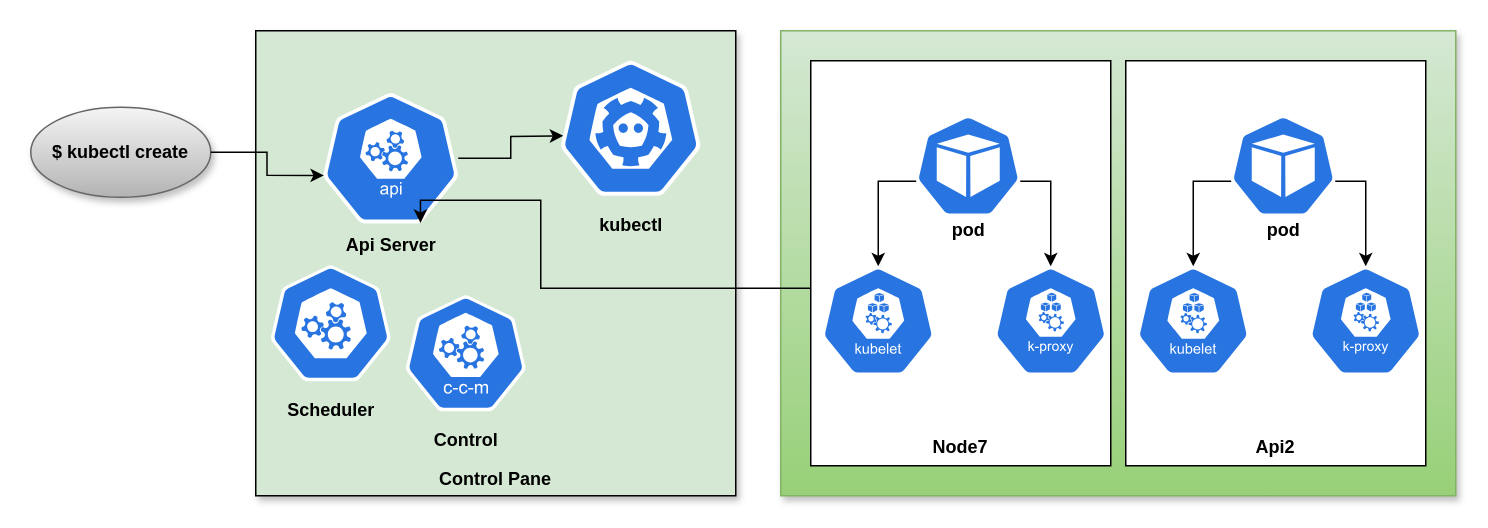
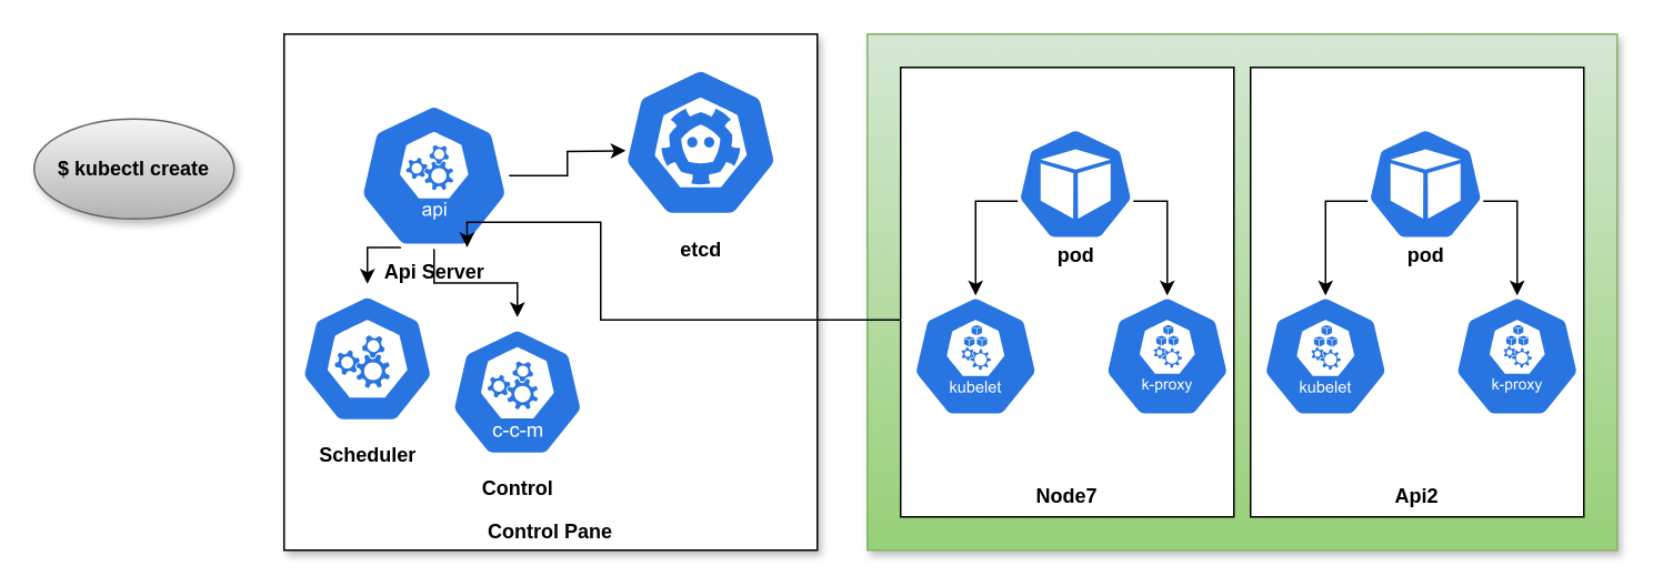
  <mxCell id="0" />
  <mxCell id="1" parent="0" />
  <mxCell id="2" value="&lt;b&gt;$ kubectl create&lt;/b&gt;" style="ellipse;whiteSpace=wrap;html=1;shadow=1;gradientColor=#b3b3b3;fillColor=#f5f5f5;strokeColor=#666666;" vertex="1" parent="1"><mxGeometry x="20" y="71" width="120" height="60" as="geometry" /></mxCell>
- <mxCell id="3" value="&lt;b&gt;&lt;br&gt;&lt;br&gt;&lt;br&gt;&lt;br&gt;&lt;br&gt;&lt;br&gt;&lt;br&gt;&lt;br&gt;&lt;br&gt;&lt;br&gt;&lt;br&gt;&lt;br&gt;&lt;br&gt;&lt;br&gt;&lt;br&gt;&lt;br&gt;&lt;br&gt;&lt;br&gt;&lt;br&gt;&lt;br&gt;Control Pane&lt;/b&gt;" style="rounded=0;whiteSpace=wrap;html=1;shadow=1;fillColor=#d5e8d4;" vertex="1" parent="1"><mxGeometry x="170" y="20" width="320" height="310" as="geometry" /></mxCell>
+ <mxCell id="3" value="&lt;b&gt;&lt;br&gt;&lt;br&gt;&lt;br&gt;&lt;br&gt;&lt;br&gt;&lt;br&gt;&lt;br&gt;&lt;br&gt;&lt;br&gt;&lt;br&gt;&lt;br&gt;&lt;br&gt;&lt;br&gt;&lt;br&gt;&lt;br&gt;&lt;br&gt;&lt;br&gt;&lt;br&gt;&lt;br&gt;&lt;br&gt;Control Pane&lt;/b&gt;" style="rounded=0;whiteSpace=wrap;html=1;shadow=1;" vertex="1" parent="1"><mxGeometry x="170" y="20" width="320" height="310" as="geometry" /></mxCell>
  <mxCell id="4" value="" style="rounded=0;whiteSpace=wrap;html=1;shadow=1;gradientColor=#97d077;fillColor=#d5e8d4;strokeColor=#82b366;" vertex="1" parent="1"><mxGeometry x="520" y="20" width="450" height="310" as="geometry" /></mxCell>
  <mxCell id="5" value="&lt;br&gt;&lt;br&gt;&lt;br&gt;&lt;br&gt;&lt;br&gt;&lt;br&gt;&lt;br&gt;&lt;br&gt;&lt;b&gt;Control&lt;/b&gt;" style="html=1;dashed=0;whitespace=wrap;fillColor=#2875E2;strokeColor=#ffffff;points=[[0.005,0.63,0],[0.1,0.2,0],[0.9,0.2,0],[0.5,0,0],[0.995,0.63,0],[0.72,0.99,0],[0.5,1,0],[0.28,0.99,0]];shape=mxgraph.kubernetes.icon;prIcon=c_c_m" vertex="1" parent="1"><mxGeometry x="270" y="190" width="80" height="90" as="geometry" /></mxCell>
  <mxCell id="6" value="" style="edgeStyle=orthogonalEdgeStyle;rounded=0;orthogonalLoop=1;jettySize=auto;html=1;" edge="1" parent="1" source="9"><mxGeometry relative="1" as="geometry"><mxPoint x="375" y="90" as="targetPoint" /></mxGeometry></mxCell>
+ <mxCell id="7" style="edgeStyle=orthogonalEdgeStyle;rounded=0;orthogonalLoop=1;jettySize=auto;html=1;exitX=0.28;exitY=0.99;exitDx=0;exitDy=0;exitPerimeter=0;entryX=0.5;entryY=0;entryDx=0;entryDy=0;entryPerimeter=0;" edge="1" parent="1" source="9" target="12"><mxGeometry relative="1" as="geometry" /></mxCell>
+ <mxCell id="8" style="edgeStyle=orthogonalEdgeStyle;rounded=0;orthogonalLoop=1;jettySize=auto;html=1;exitX=0.5;exitY=1;exitDx=0;exitDy=0;exitPerimeter=0;" edge="1" parent="1" source="9" target="5"><mxGeometry relative="1" as="geometry" /></mxCell>
  <mxCell id="9" value="&lt;br&gt;&lt;br&gt;&lt;br&gt;&lt;br&gt;&lt;br&gt;&lt;br&gt;&lt;br&gt;&lt;br&gt;&lt;b&gt;Api Server&lt;/b&gt;" style="html=1;dashed=0;whitespace=wrap;fillColor=#2875E2;strokeColor=#ffffff;points=[[0.005,0.63,0],[0.1,0.2,0],[0.9,0.2,0],[0.5,0,0],[0.995,0.63,0],[0.72,0.99,0],[0.5,1,0],[0.28,0.99,0]];shape=mxgraph.kubernetes.icon;prIcon=api" vertex="1" parent="1"><mxGeometry x="215" y="61" width="90" height="88" as="geometry" /></mxCell>
  <mxCell id="10" style="edgeStyle=orthogonalEdgeStyle;rounded=0;orthogonalLoop=1;jettySize=auto;html=1;exitX=0.1;exitY=0.2;exitDx=0;exitDy=0;exitPerimeter=0;entryX=0.72;entryY=0.99;entryDx=0;entryDy=0;entryPerimeter=0;" edge="1" parent="1" source="15" target="9"><mxGeometry relative="1" as="geometry"><Array as="points"><mxPoint x="360" y="192" /><mxPoint x="360" y="133" /></Array></mxGeometry></mxCell>
- <mxCell id="11" value="&lt;br&gt;&lt;br&gt;&lt;br&gt;&lt;br&gt;&lt;br&gt;&lt;br&gt;&lt;br&gt;&lt;br&gt;&lt;b&gt;&lt;br&gt;kubectl&lt;/b&gt;" style="html=1;dashed=0;whitespace=wrap;fillColor=#2875E2;strokeColor=#ffffff;points=[[0.005,0.63,0],[0.1,0.2,0],[0.9,0.2,0],[0.5,0,0],[0.995,0.63,0],[0.72,0.99,0],[0.5,1,0],[0.28,0.99,0]];shape=mxgraph.kubernetes.icon;prIcon=etcd" vertex="1" parent="1"><mxGeometry x="370" y="40" width="100" height="90" as="geometry" /></mxCell>
+ <mxCell id="11" value="&lt;br&gt;&lt;br&gt;&lt;br&gt;&lt;br&gt;&lt;br&gt;&lt;br&gt;&lt;br&gt;&lt;br&gt;&lt;b&gt;&lt;br&gt;etcd&lt;/b&gt;" style="html=1;dashed=0;whitespace=wrap;fillColor=#2875E2;strokeColor=#ffffff;points=[[0.005,0.63,0],[0.1,0.2,0],[0.9,0.2,0],[0.5,0,0],[0.995,0.63,0],[0.72,0.99,0],[0.5,1,0],[0.28,0.99,0]];shape=mxgraph.kubernetes.icon;prIcon=etcd" vertex="1" parent="1"><mxGeometry x="370" y="40" width="100" height="90" as="geometry" /></mxCell>
  <mxCell id="12" value="&lt;br&gt;&lt;br&gt;&lt;br&gt;&lt;br&gt;&lt;br&gt;&lt;br&gt;&lt;br&gt;&lt;br&gt;&lt;b&gt;Scheduler&lt;/b&gt;" style="html=1;dashed=0;whitespace=wrap;fillColor=#2875E2;strokeColor=#ffffff;points=[[0.005,0.63,0],[0.1,0.2,0],[0.9,0.2,0],[0.5,0,0],[0.995,0.63,0],[0.72,0.99,0],[0.5,1,0],[0.28,0.99,0]];shape=mxgraph.kubernetes.icon;prIcon=master" vertex="1" parent="1"><mxGeometry x="180" y="170" width="80" height="90" as="geometry" /></mxCell>
  <mxCell id="13" value="" style="group" vertex="1" connectable="0" parent="1"><mxGeometry x="540" y="40" width="210" height="270" as="geometry" /></mxCell>
  <mxCell id="14" value="&lt;br&gt;&lt;br&gt;&lt;br&gt;&lt;br&gt;&lt;br&gt;&lt;br&gt;&lt;br&gt;&lt;br&gt;&lt;br&gt;&lt;br&gt;&lt;br&gt;&lt;br&gt;&lt;br&gt;&lt;br&gt;&lt;br&gt;&lt;br&gt;&lt;br&gt;&lt;b&gt;Node7&lt;/b&gt;" style="rounded=0;whiteSpace=wrap;html=1;" vertex="1" parent="13"><mxGeometry width="200" height="270" as="geometry" /></mxCell>
  <mxCell id="15" value="" style="html=1;dashed=0;whitespace=wrap;fillColor=#2875E2;strokeColor=#ffffff;points=[[0.005,0.63,0],[0.1,0.2,0],[0.9,0.2,0],[0.5,0,0],[0.995,0.63,0],[0.72,0.99,0],[0.5,1,0],[0.28,0.99,0]];shape=mxgraph.kubernetes.icon;prIcon=kubelet" vertex="1" parent="13"><mxGeometry y="137" width="90" height="73" as="geometry" /></mxCell>
  <mxCell id="16" value="" style="html=1;dashed=0;whitespace=wrap;fillColor=#2875E2;strokeColor=#ffffff;points=[[0.005,0.63,0],[0.1,0.2,0],[0.9,0.2,0],[0.5,0,0],[0.995,0.63,0],[0.72,0.99,0],[0.5,1,0],[0.28,0.99,0]];shape=mxgraph.kubernetes.icon;prIcon=k_proxy" vertex="1" parent="13"><mxGeometry x="110" y="137" width="100" height="73" as="geometry" /></mxCell>
  <mxCell id="17" style="edgeStyle=orthogonalEdgeStyle;rounded=0;orthogonalLoop=1;jettySize=auto;html=1;exitX=0.005;exitY=0.63;exitDx=0;exitDy=0;exitPerimeter=0;entryX=0.5;entryY=0;entryDx=0;entryDy=0;entryPerimeter=0;" edge="1" parent="13" source="19" target="15"><mxGeometry relative="1" as="geometry" /></mxCell>
  <mxCell id="18" style="edgeStyle=orthogonalEdgeStyle;rounded=0;orthogonalLoop=1;jettySize=auto;html=1;exitX=0.995;exitY=0.63;exitDx=0;exitDy=0;exitPerimeter=0;entryX=0.5;entryY=0;entryDx=0;entryDy=0;entryPerimeter=0;" edge="1" parent="13" source="19" target="16"><mxGeometry relative="1" as="geometry" /></mxCell>
  <mxCell id="19" value="&lt;br&gt;&lt;br&gt;&lt;br&gt;&lt;br&gt;&lt;br&gt;&lt;br&gt;&lt;b&gt;pod&lt;/b&gt;" style="html=1;dashed=0;whitespace=wrap;fillColor=#2875E2;strokeColor=#ffffff;points=[[0.005,0.63,0],[0.1,0.2,0],[0.9,0.2,0],[0.5,0,0],[0.995,0.63,0],[0.72,0.99,0],[0.5,1,0],[0.28,0.99,0]];shape=mxgraph.kubernetes.icon;prIcon=pod" vertex="1" parent="13"><mxGeometry x="70" y="30" width="70" height="80" as="geometry" /></mxCell>
  <mxCell id="20" value="" style="group" vertex="1" connectable="0" parent="1"><mxGeometry x="750" y="40" width="210" height="270" as="geometry" /></mxCell>
  <mxCell id="21" value="&lt;br&gt;&lt;br&gt;&lt;br&gt;&lt;br&gt;&lt;br&gt;&lt;br&gt;&lt;br&gt;&lt;br&gt;&lt;br&gt;&lt;br&gt;&lt;br&gt;&lt;br&gt;&lt;br&gt;&lt;br&gt;&lt;br&gt;&lt;br&gt;&lt;br&gt;&lt;b&gt;Api2&lt;/b&gt;" style="rounded=0;whiteSpace=wrap;html=1;" vertex="1" parent="20"><mxGeometry width="200" height="270" as="geometry" /></mxCell>
  <mxCell id="22" value="" style="html=1;dashed=0;whitespace=wrap;fillColor=#2875E2;strokeColor=#ffffff;points=[[0.005,0.63,0],[0.1,0.2,0],[0.9,0.2,0],[0.5,0,0],[0.995,0.63,0],[0.72,0.99,0],[0.5,1,0],[0.28,0.99,0]];shape=mxgraph.kubernetes.icon;prIcon=kubelet" vertex="1" parent="20"><mxGeometry y="137" width="90" height="73" as="geometry" /></mxCell>
  <mxCell id="23" value="" style="html=1;dashed=0;whitespace=wrap;fillColor=#2875E2;strokeColor=#ffffff;points=[[0.005,0.63,0],[0.1,0.2,0],[0.9,0.2,0],[0.5,0,0],[0.995,0.63,0],[0.72,0.99,0],[0.5,1,0],[0.28,0.99,0]];shape=mxgraph.kubernetes.icon;prIcon=k_proxy" vertex="1" parent="20"><mxGeometry x="110" y="137" width="100" height="73" as="geometry" /></mxCell>
  <mxCell id="24" style="edgeStyle=orthogonalEdgeStyle;rounded=0;orthogonalLoop=1;jettySize=auto;html=1;exitX=0.005;exitY=0.63;exitDx=0;exitDy=0;exitPerimeter=0;entryX=0.5;entryY=0;entryDx=0;entryDy=0;entryPerimeter=0;" edge="1" parent="20" source="26" target="22"><mxGeometry relative="1" as="geometry" /></mxCell>
  <mxCell id="25" style="edgeStyle=orthogonalEdgeStyle;rounded=0;orthogonalLoop=1;jettySize=auto;html=1;exitX=0.995;exitY=0.63;exitDx=0;exitDy=0;exitPerimeter=0;entryX=0.5;entryY=0;entryDx=0;entryDy=0;entryPerimeter=0;" edge="1" parent="20" source="26" target="23"><mxGeometry relative="1" as="geometry" /></mxCell>
  <mxCell id="26" value="&lt;br&gt;&lt;br&gt;&lt;br&gt;&lt;br&gt;&lt;br&gt;&lt;br&gt;&lt;b&gt;pod&lt;/b&gt;" style="html=1;dashed=0;whitespace=wrap;fillColor=#2875E2;strokeColor=#ffffff;points=[[0.005,0.63,0],[0.1,0.2,0],[0.9,0.2,0],[0.5,0,0],[0.995,0.63,0],[0.72,0.99,0],[0.5,1,0],[0.28,0.99,0]];shape=mxgraph.kubernetes.icon;prIcon=pod" vertex="1" parent="20"><mxGeometry x="70" y="30" width="70" height="80" as="geometry" /></mxCell>
- <mxCell id="27" value="" style="edgeStyle=orthogonalEdgeStyle;rounded=0;orthogonalLoop=1;jettySize=auto;html=1;entryX=0.005;entryY=0.63;entryDx=0;entryDy=0;entryPerimeter=0;" edge="1" parent="1" source="2" target="9"><mxGeometry relative="1" as="geometry" /></mxCell>
